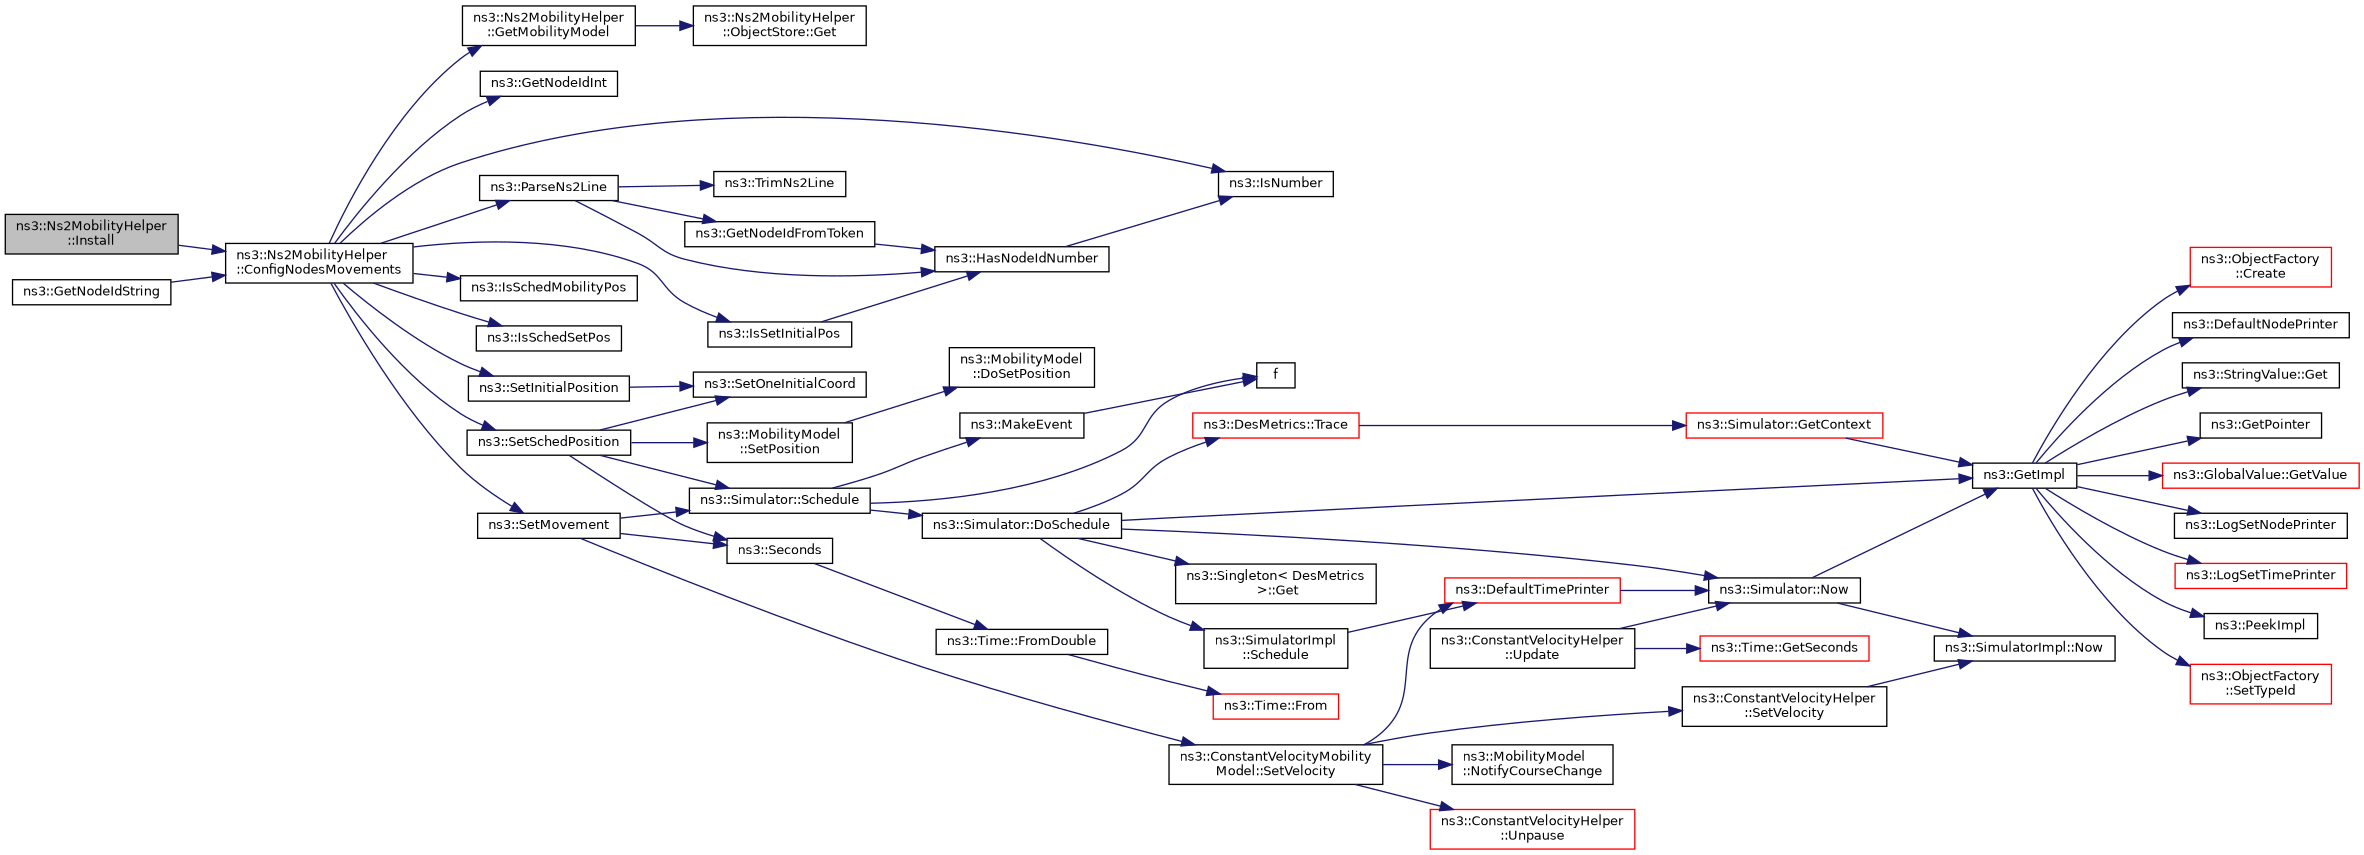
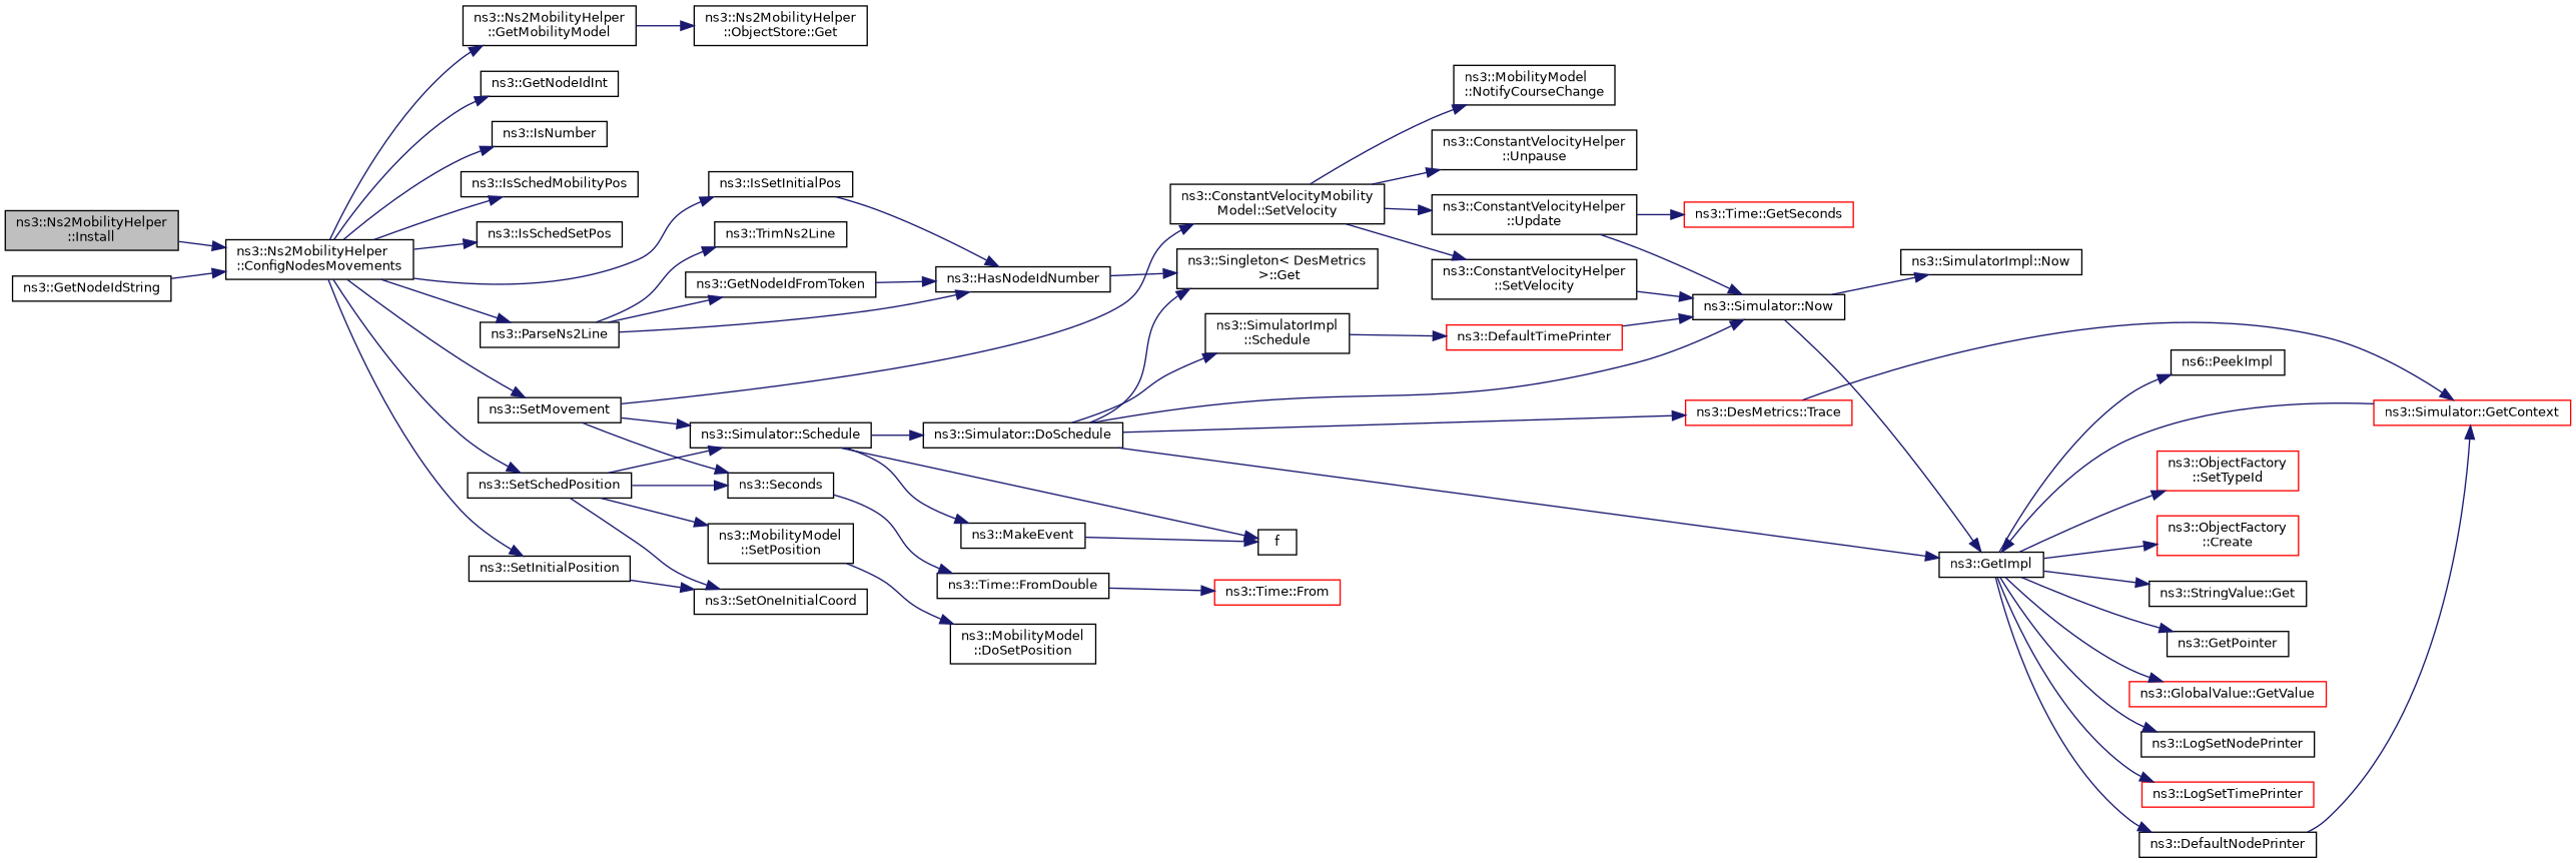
  digraph {
    rankdir=LR
    node [color=black fillcolor=white fontname=Helvetica fontsize=10 shape=record style=filled]
    edge [color=midnightblue fontname=Helvetica fontsize=10 labelfontname=Helvetica labelfontsize=10 style=solid]
    n1 [fillcolor=grey75 fontcolor=black height=0.2 label="ns3::Ns2MobilityHelper\l::Install" width=0.4]
    n2 [height=0.2 label="ns3::Ns2MobilityHelper\l::ConfigNodesMovements" width=0.4]
    n3 [height=0.2 label="ns3::Ns2MobilityHelper\l::GetMobilityModel" width=0.4]
    n4 [height=0.2 label="ns3::GetNodeIdInt" width=0.4]
    n5 [height=0.2 label="ns3::IsNumber" width=0.4]
    n6 [height=0.2 label="ns3::IsSchedMobilityPos" width=0.4]
    n7 [height=0.2 label="ns3::IsSchedSetPos" width=0.4]
    n8 [height=0.2 label="ns3::IsSetInitialPos" width=0.4]
    n9 [height=0.2 label="ns3::ParseNs2Line" width=0.4]
    n10 [height=0.2 label="ns3::SetInitialPosition" width=0.4]
    n11 [height=0.2 label="ns3::SetMovement" width=0.4]
    n12 [height=0.2 label="ns3::SetSchedPosition" width=0.4]
    n13 [height=0.2 label="ns3::Ns2MobilityHelper\l::ObjectStore::Get" width=0.4]
    n14 [height=0.2 label="ns3::GetNodeIdString" width=0.4]
    n15 [height=0.2 label="ns3::HasNodeIdNumber" width=0.4]
    n16 [height=0.2 label="ns3::GetNodeIdFromToken" width=0.4]
    n17 [height=0.2 label="ns3::TrimNs2Line" width=0.4]
    n18 [height=0.2 label="ns3::SetOneInitialCoord" width=0.4]
    n19 [height=0.2 label="ns3::Simulator::Schedule" width=0.4]
    n20 [height=0.2 label="ns3::Seconds" width=0.4]
    n21 [height=0.2 label="ns3::ConstantVelocityMobility\lModel::SetVelocity" width=0.4]
    n22 [height=0.2 label="ns3::MobilityModel\l::SetPosition" width=0.4]
    n23 [height=0.2 label="ns3::Simulator::DoSchedule" width=0.4]
    n24 [height=0.2 label=f width=0.4]
    n25 [height=0.2 label="ns3::MakeEvent" width=0.4]
    n26 [height=0.2 label="ns3::Time::FromDouble" width=0.4]
    n27 [height=0.2 label="ns3::MobilityModel\l::NotifyCourseChange" width=0.4]
    n28 [height=0.2 label="ns3::ConstantVelocityHelper\l::SetVelocity" width=0.4]
-   n29 [color=red height=0.2 label="ns3::ConstantVelocityHelper\l::Unpause" width=0.4]
+   n29 [height=0.2 label="ns3::ConstantVelocityHelper\l::Unpause" width=0.4]
    n30 [height=0.2 label="ns3::ConstantVelocityHelper\l::Update" width=0.4]
    n31 [height=0.2 label="ns3::Singleton\< DesMetrics\l \>::Get" width=0.4]
    n32 [height=0.2 label="ns3::GetImpl" width=0.4]
    n33 [height=0.2 label="ns3::Simulator::Now" width=0.4]
    n34 [height=0.2 label="ns3::SimulatorImpl\l::Schedule" width=0.4]
    n35 [color=red height=0.2 label="ns3::DesMetrics::Trace" width=0.4]
    n36 [color=red height=0.2 label="ns3::ObjectFactory\l::Create" width=0.4]
    n37 [height=0.2 label="ns3::DefaultNodePrinter" width=0.4]
    n38 [height=0.2 label="ns3::StringValue::Get" width=0.4]
    n39 [height=0.2 label="ns3::GetPointer" width=0.4]
    n40 [color=red height=0.2 label="ns3::GlobalValue::GetValue" width=0.4]
    n41 [height=0.2 label="ns3::LogSetNodePrinter" width=0.4]
    n42 [color=red height=0.2 label="ns3::LogSetTimePrinter" width=0.4]
-   n43 [height=0.2 label="ns3::PeekImpl" width=0.4]
+   n43 [height=0.2 label="ns6::PeekImpl" width=0.4]
    n44 [color=red height=0.2 label="ns3::ObjectFactory\l::SetTypeId" width=0.4]
    n45 [height=0.2 label="ns3::SimulatorImpl::Now" width=0.4]
    n46 [color=red height=0.2 label="ns3::DefaultTimePrinter" width=0.4]
    n47 [color=red height=0.2 label="ns3::Simulator::GetContext" width=0.4]
    n48 [color=red height=0.2 label="ns3::Time::From" width=0.4]
    n49 [color=red height=0.2 label="ns3::Time::GetSeconds" width=0.4]
    n50 [height=0.2 label="ns3::MobilityModel\l::DoSetPosition" width=0.4]
    n1 -> n2
    n2 -> n3
    n2 -> n4
    n2 -> n5
    n2 -> n6
    n2 -> n7
    n2 -> n8
    n2 -> n9
    n2 -> n10
    n2 -> n11
    n2 -> n12
    n3 -> n13
    n8 -> n15
    n9 -> n15
    n9 -> n16
    n9 -> n17
    n10 -> n18
    n11 -> n19
    n11 -> n20
    n11 -> n21
    n12 -> n18
    n12 -> n19
    n12 -> n20
    n12 -> n22
    n14 -> n2
-   n15 -> n5
+   n15 -> n31
    n16 -> n15
    n19 -> n23
    n19 -> n24
    n19 -> n25
    n20 -> n26
    n21 -> n27
    n21 -> n28
    n21 -> n29
-   n21 -> n46
+   n21 -> n30
    n22 -> n50
    n23 -> n31
    n23 -> n32
    n23 -> n33
    n23 -> n34
    n23 -> n35
    n25 -> n24
    n26 -> n48
-   n28 -> n45
+   n28 -> n33
    n30 -> n33
    n30 -> n49
    n32 -> n36
    n32 -> n37
    n32 -> n38
    n32 -> n39
    n32 -> n40
    n32 -> n41
    n32 -> n42
    n32 -> n43
    n32 -> n44
    n33 -> n32
    n33 -> n45
    n34 -> n46
    n35 -> n47
+   n37 -> n47
    n46 -> n33
    n47 -> n32
  }
